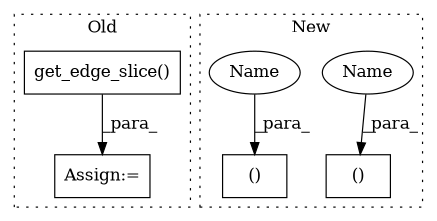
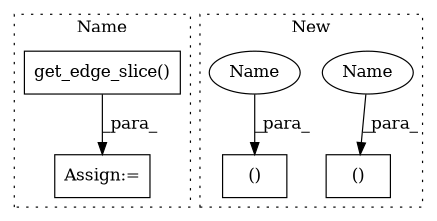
  digraph {
    node [a=54 l=13 shape=box]
    n1 [a=75 l=21 label="get_edge_slice()" s=12424]
    n2 [a=68 l=3 label="Assign:=" s=12495]
    n3 [label="()" s=12374]
    n4 [label="()" s=12484]
    n5 [a=87 l=11 label=Name s=12376 shape=ellipse]
    n6 [a=87 l=11 label=Name s=12486 shape=ellipse]
    subgraph cluster_1 {
-     label=Old
+     label=Name
      style=dotted
      n1
      n2
    }
    subgraph cluster_2 {
      label=New
      style=dotted
      n3
      n4
      n5
      n6
    }
    n1 -> n2 [label=_para_]
    n5 -> n3 [label=_para_]
    n6 -> n4 [label=_para_]
  }
